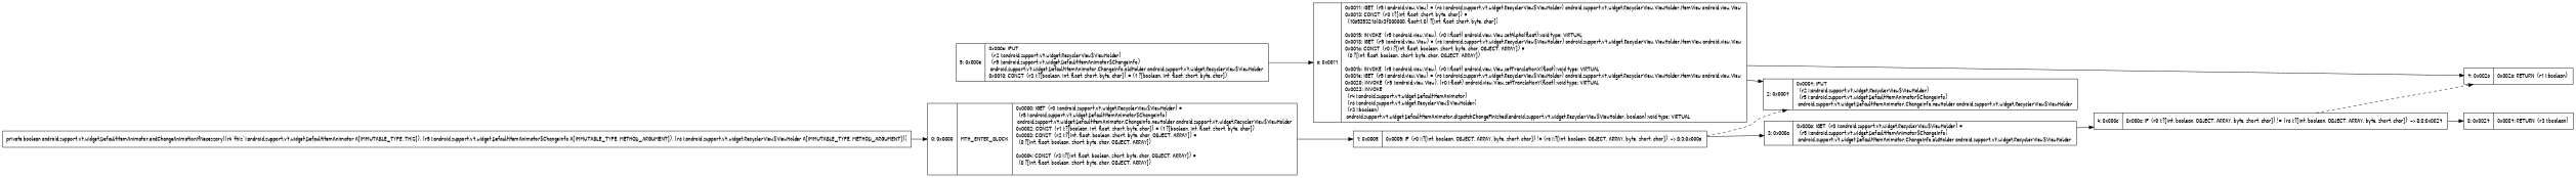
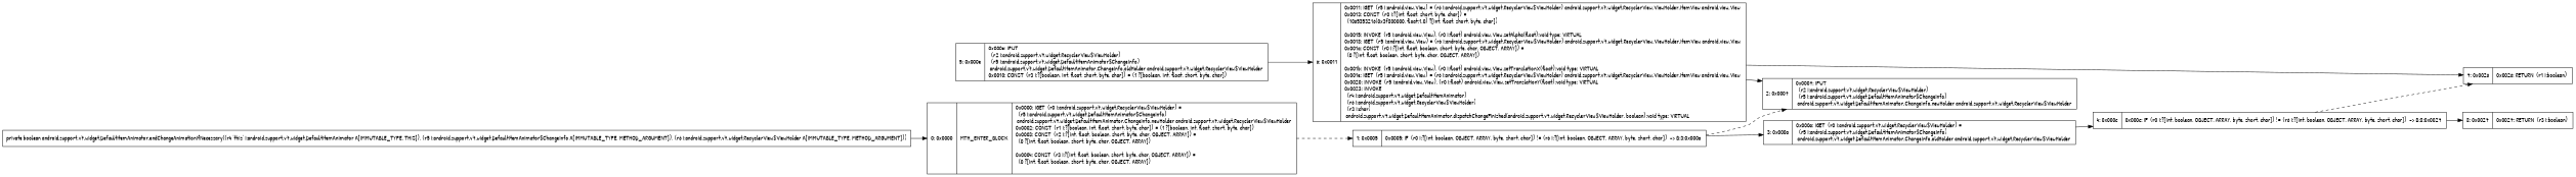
  digraph {
    fontname="Patrick Hand"
    rankdir=LR
    node [fontname="Patrick Hand" shape=record]
    edge [fontname="Patrick Hand"]
    n1 [label="{0\:\ 0x0000|MTH_ENTER_BLOCK\l|0x0000: IGET  (r0 I:android.support.v7.widget.RecyclerView$ViewHolder) = \l  (r5 I:android.support.v7.widget.DefaultItemAnimator$ChangeInfo)\l android.support.v7.widget.DefaultItemAnimator.ChangeInfo.newHolder android.support.v7.widget.RecyclerView$ViewHolder \l0x0002: CONST  (r1 I:?[boolean, int, float, short, byte, char]) = (1 ?[boolean, int, float, short, byte, char]) \l0x0003: CONST  (r2 I:?[int, float, boolean, short, byte, char, OBJECT, ARRAY]) = \l  (0 ?[int, float, boolean, short, byte, char, OBJECT, ARRAY])\l \l0x0004: CONST  (r3 I:?[int, float, boolean, short, byte, char, OBJECT, ARRAY]) = \l  (0 ?[int, float, boolean, short, byte, char, OBJECT, ARRAY])\l \l}"]
    n2 [label="{1\:\ 0x0005|0x0005: IF  (r0 I:?[int, boolean, OBJECT, ARRAY, byte, short, char]) != (r6 I:?[int, boolean, OBJECT, ARRAY, byte, short, char])  \-\> B:3:0x000a \l}"]
    n3 [label="{2\:\ 0x0007|0x0007: IPUT  \l  (r2 I:android.support.v7.widget.RecyclerView$ViewHolder)\l  (r5 I:android.support.v7.widget.DefaultItemAnimator$ChangeInfo)\l android.support.v7.widget.DefaultItemAnimator.ChangeInfo.newHolder android.support.v7.widget.RecyclerView$ViewHolder \l}"]
    n4 [label="{3\:\ 0x000a|0x000a: IGET  (r0 I:android.support.v7.widget.RecyclerView$ViewHolder) = \l  (r5 I:android.support.v7.widget.DefaultItemAnimator$ChangeInfo)\l android.support.v7.widget.DefaultItemAnimator.ChangeInfo.oldHolder android.support.v7.widget.RecyclerView$ViewHolder \l}"]
    n5 [label="{4\:\ 0x000c|0x000c: IF  (r0 I:?[int, boolean, OBJECT, ARRAY, byte, short, char]) != (r6 I:?[int, boolean, OBJECT, ARRAY, byte, short, char])  \-\> B:8:0x0027 \l}"]
-   n6 [label="{6\:\ 0x0011|0x0011: IGET  (r5 I:android.view.View) = (r6 I:android.support.v7.widget.RecyclerView$ViewHolder) android.support.v7.widget.RecyclerView.ViewHolder.itemView android.view.View \l0x0013: CONST  (r0 I:?[int, float, short, byte, char]) = \l  (1065353216(0x3f800000, float:1.0) ?[int, float, short, byte, char])\l \l0x0015: INVOKE  (r5 I:android.view.View), (r0 I:float) android.view.View.setAlpha(float):void type: VIRTUAL \l0x0018: IGET  (r5 I:android.view.View) = (r6 I:android.support.v7.widget.RecyclerView$ViewHolder) android.support.v7.widget.RecyclerView.ViewHolder.itemView android.view.View \l0x001a: CONST  (r0 I:?[int, float, boolean, short, byte, char, OBJECT, ARRAY]) = \l  (0 ?[int, float, boolean, short, byte, char, OBJECT, ARRAY])\l \l0x001b: INVOKE  (r5 I:android.view.View), (r0 I:float) android.view.View.setTranslationX(float):void type: VIRTUAL \l0x001e: IGET  (r5 I:android.view.View) = (r6 I:android.support.v7.widget.RecyclerView$ViewHolder) android.support.v7.widget.RecyclerView.ViewHolder.itemView android.view.View \l0x0020: INVOKE  (r5 I:android.view.View), (r0 I:float) android.view.View.setTranslationY(float):void type: VIRTUAL \l0x0023: INVOKE  \l  (r4 I:android.support.v7.widget.DefaultItemAnimator)\l  (r6 I:android.support.v7.widget.RecyclerView$ViewHolder)\l  (r3 I:boolean)\l android.support.v7.widget.DefaultItemAnimator.dispatchChangeFinished(android.support.v7.widget.RecyclerView$ViewHolder, boolean):void type: VIRTUAL \l}"]
+   n6 [label="{6\:\ 0x0011|0x0011: IGET  (r5 I:android.view.View) = (r6 I:android.support.v7.widget.RecyclerView$ViewHolder) android.support.v7.widget.RecyclerView.ViewHolder.itemView android.view.View \l0x0013: CONST  (r0 I:?[int, float, short, byte, char]) = \l  (1065353216(0x3f800000, float:1.0) ?[int, float, short, byte, char])\l \l0x0015: INVOKE  (r5 I:android.view.View), (r0 I:float) android.view.View.setAlpha(float):void type: VIRTUAL \l0x0018: IGET  (r5 I:android.view.View) = (r6 I:android.support.v7.widget.RecyclerView$ViewHolder) android.support.v7.widget.RecyclerView.ViewHolder.itemView android.view.View \l0x001a: CONST  (r0 I:?[int, float, boolean, short, byte, char, OBJECT, ARRAY]) = \l  (0 ?[int, float, boolean, short, byte, char, OBJECT, ARRAY])\l \l0x001b: INVOKE  (r5 I:android.view.View), (r0 I:float) android.view.View.setTranslationX(float):void type: VIRTUAL \l0x001e: IGET  (r5 I:android.view.View) = (r6 I:android.support.v7.widget.RecyclerView$ViewHolder) android.support.v7.widget.RecyclerView.ViewHolder.itemView android.view.View \l0x0020: INVOKE  (r5 I:android.view.View), (r0 I:float) android.view.View.setTranslationY(float):void type: VIRTUAL \l0x0023: INVOKE  \l  (r4 I:android.support.v7.widget.DefaultItemAnimator)\l  (r6 I:android.support.v7.widget.RecyclerView$ViewHolder)\l  (r3 I:char)\l android.support.v7.widget.DefaultItemAnimator.dispatchChangeFinished(android.support.v7.widget.RecyclerView$ViewHolder, boolean):void type: VIRTUAL \l}"]
    n7 [label="{7\:\ 0x0026|0x0026: RETURN  (r1 I:boolean) \l}"]
-   n8 [label="{8\:\ 0x0027|0x0087: RETURN  (r3 I:boolean) \l}"]
+   n8 [label="{8\:\ 0x0027|0x0027: RETURN  (r3 I:boolean) \l}"]
    n9 [label="{5\:\ 0x000e|0x000e: IPUT  \l  (r2 I:android.support.v7.widget.RecyclerView$ViewHolder)\l  (r5 I:android.support.v7.widget.DefaultItemAnimator$ChangeInfo)\l android.support.v7.widget.DefaultItemAnimator.ChangeInfo.oldHolder android.support.v7.widget.RecyclerView$ViewHolder \l0x0010: CONST  (r3 I:?[boolean, int, float, short, byte, char]) = (1 ?[boolean, int, float, short, byte, char]) \l}"]
    n10 [label="{private boolean android.support.v7.widget.DefaultItemAnimator.endChangeAnimationIfNecessary((r4 'this' I:android.support.v7.widget.DefaultItemAnimator A[IMMUTABLE_TYPE, THIS]), (r5 I:android.support.v7.widget.DefaultItemAnimator$ChangeInfo A[IMMUTABLE_TYPE, METHOD_ARGUMENT]), (r6 I:android.support.v7.widget.RecyclerView$ViewHolder A[IMMUTABLE_TYPE, METHOD_ARGUMENT])) }"]
-   n1 -> n2
+   n1 -> n2 [style=dashed]
    n2 -> n3 [style=dashed]
    n2 -> n4
    n4 -> n5
    n5 -> n7 [style=dashed]
    n5 -> n8
    n6 -> n3
    n6 -> n7
    n9 -> n6
    n10 -> n1
  }
